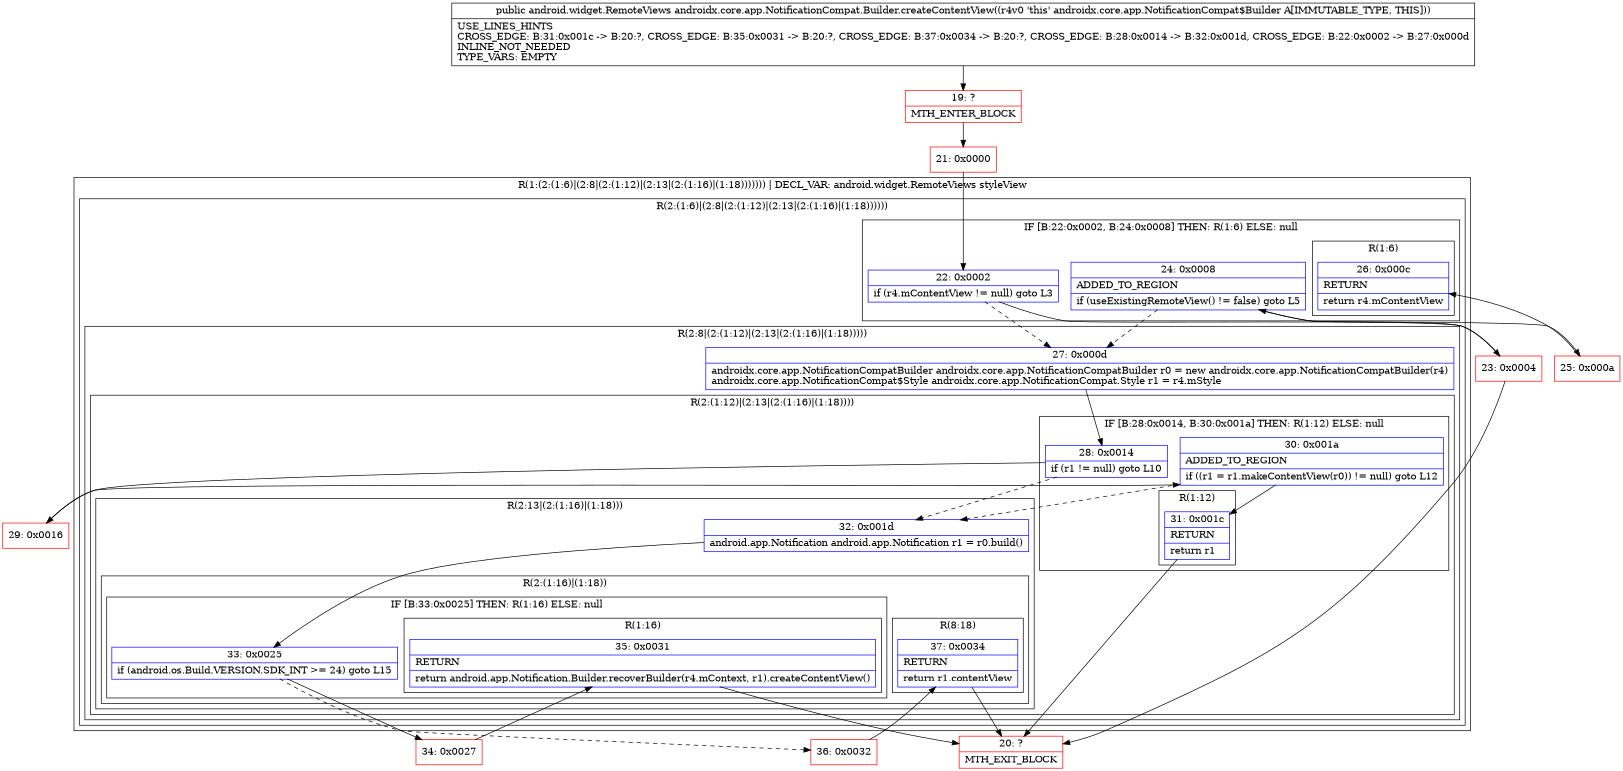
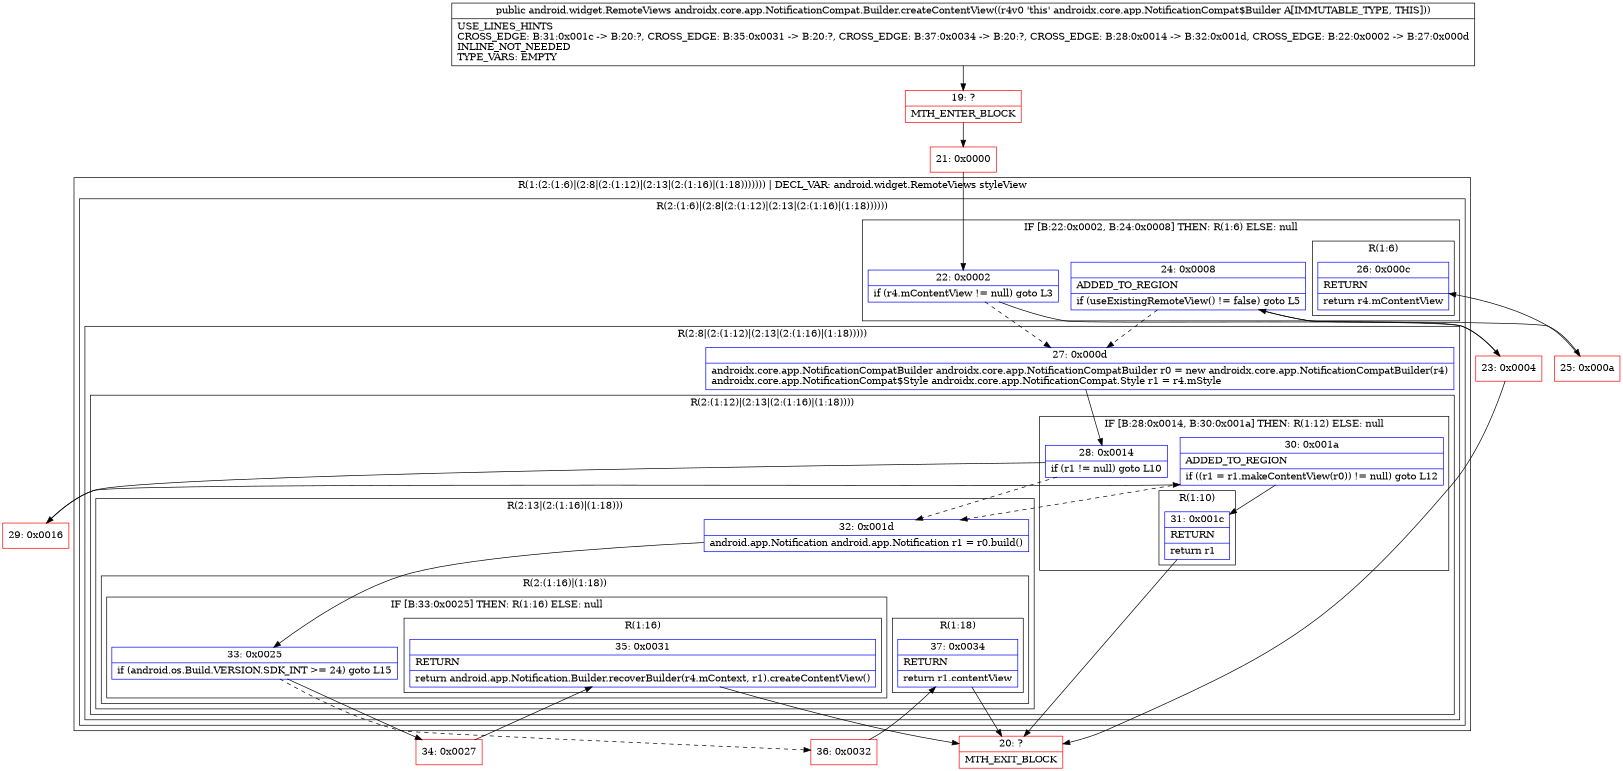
  digraph {
    node [color=blue shape=record]
    n1 [label="{26\:\ 0x000c|RETURN\l|return r4.mContentView\l}"]
    n2 [label="{22\:\ 0x0002|if (r4.mContentView != null) goto L3\l}"]
    n3 [label="{24\:\ 0x0008|ADDED_TO_REGION\l|if (useExistingRemoteView() != false) goto L5\l}"]
    n4 [label="{31\:\ 0x001c|RETURN\l|return r1\l}"]
    n5 [label="{28\:\ 0x0014|if (r1 != null) goto L10\l}"]
    n6 [label="{30\:\ 0x001a|ADDED_TO_REGION\l|if ((r1 = r1.makeContentView(r0)) != null) goto L12\l}"]
    n7 [label="{35\:\ 0x0031|RETURN\l|return android.app.Notification.Builder.recoverBuilder(r4.mContext, r1).createContentView()\l}"]
    n8 [label="{33\:\ 0x0025|if (android.os.Build.VERSION.SDK_INT \>= 24) goto L15\l}"]
    n9 [label="{37\:\ 0x0034|RETURN\l|return r1.contentView\l}"]
    n10 [label="{32\:\ 0x001d|android.app.Notification android.app.Notification r1 = r0.build()\l}"]
    n11 [label="{27\:\ 0x000d|androidx.core.app.NotificationCompatBuilder androidx.core.app.NotificationCompatBuilder r0 = new androidx.core.app.NotificationCompatBuilder(r4)\landroidx.core.app.NotificationCompat$Style androidx.core.app.NotificationCompat.Style r1 = r4.mStyle\l}"]
    n12 [color=red label="{23\:\ 0x0004}"]
    n13 [color=red label="{25\:\ 0x000a}"]
    n14 [color=red label="{20\:\ ?|MTH_EXIT_BLOCK\l}"]
    n15 [color=red label="{29\:\ 0x0016}"]
    n16 [color=red label="{34\:\ 0x0027}"]
    n17 [color=red label="{36\:\ 0x0032}"]
    n18 [color=red label="{19\:\ ?|MTH_ENTER_BLOCK\l}"]
    n19 [color=red label="{21\:\ 0x0000}"]
    n20 [label="{public android.widget.RemoteViews androidx.core.app.NotificationCompat.Builder.createContentView((r4v0 'this' androidx.core.app.NotificationCompat$Builder A[IMMUTABLE_TYPE, THIS]))  | USE_LINES_HINTS\lCROSS_EDGE: B:31:0x001c \-\> B:20:?, CROSS_EDGE: B:35:0x0031 \-\> B:20:?, CROSS_EDGE: B:37:0x0034 \-\> B:20:?, CROSS_EDGE: B:28:0x0014 \-\> B:32:0x001d, CROSS_EDGE: B:22:0x0002 \-\> B:27:0x000d\lINLINE_NOT_NEEDED\lTYPE_VARS: EMPTY\l}" color=""]
    subgraph cluster_1 {
      label="R(1:(2:(1:6)|(2:8|(2:(1:12)|(2:13|(2:(1:16)|(1:18))))))) | DECL_VAR: android.widget.RemoteViews styleView\l"
      subgraph cluster_2 {
        label="R(2:(1:6)|(2:8|(2:(1:12)|(2:13|(2:(1:16)|(1:18))))))"
        subgraph cluster_3 {
          label="IF [B:22:0x0002, B:24:0x0008] THEN: R(1:6) ELSE: null"
          n2
          n3
          subgraph cluster_4 {
            label="R(1:6)"
            n1
          }
        }
        subgraph cluster_5 {
          label="R(2:8|(2:(1:12)|(2:13|(2:(1:16)|(1:18)))))"
          n11
          subgraph cluster_6 {
            label="R(2:(1:12)|(2:13|(2:(1:16)|(1:18))))"
            subgraph cluster_7 {
              label="IF [B:28:0x0014, B:30:0x001a] THEN: R(1:12) ELSE: null"
              n5
              n6
              subgraph cluster_8 {
-               label="R(1:12)"
+               label="R(1:10)"
                n4
              }
            }
            subgraph cluster_9 {
              label="R(2:13|(2:(1:16)|(1:18)))"
              n10
              subgraph cluster_10 {
                label="R(2:(1:16)|(1:18))"
                subgraph cluster_11 {
                  label="IF [B:33:0x0025] THEN: R(1:16) ELSE: null"
                  n8
                  subgraph cluster_12 {
                    label="R(1:16)"
                    n7
                  }
                }
                subgraph cluster_13 {
-                 label="R(8:18)"
+                 label="R(1:18)"
                  n9
                }
              }
            }
          }
        }
      }
    }
    n2 -> n11 [style=dashed]
    n2 -> n12
    n3 -> n11 [style=dashed]
    n3 -> n13
    n4 -> n14
    n5 -> n10 [style=dashed]
    n5 -> n15
    n6 -> n4
    n6 -> n10 [style=dashed]
    n7 -> n14
    n8 -> n16
    n8 -> n17 [style=dashed]
    n9 -> n14
    n10 -> n8
    n11 -> n5
    n12 -> n3
    n12 -> n14
    n13 -> n1
    n15 -> n6
    n16 -> n7
    n17 -> n9
    n18 -> n19
    n19 -> n2
    n20 -> n18
  }
